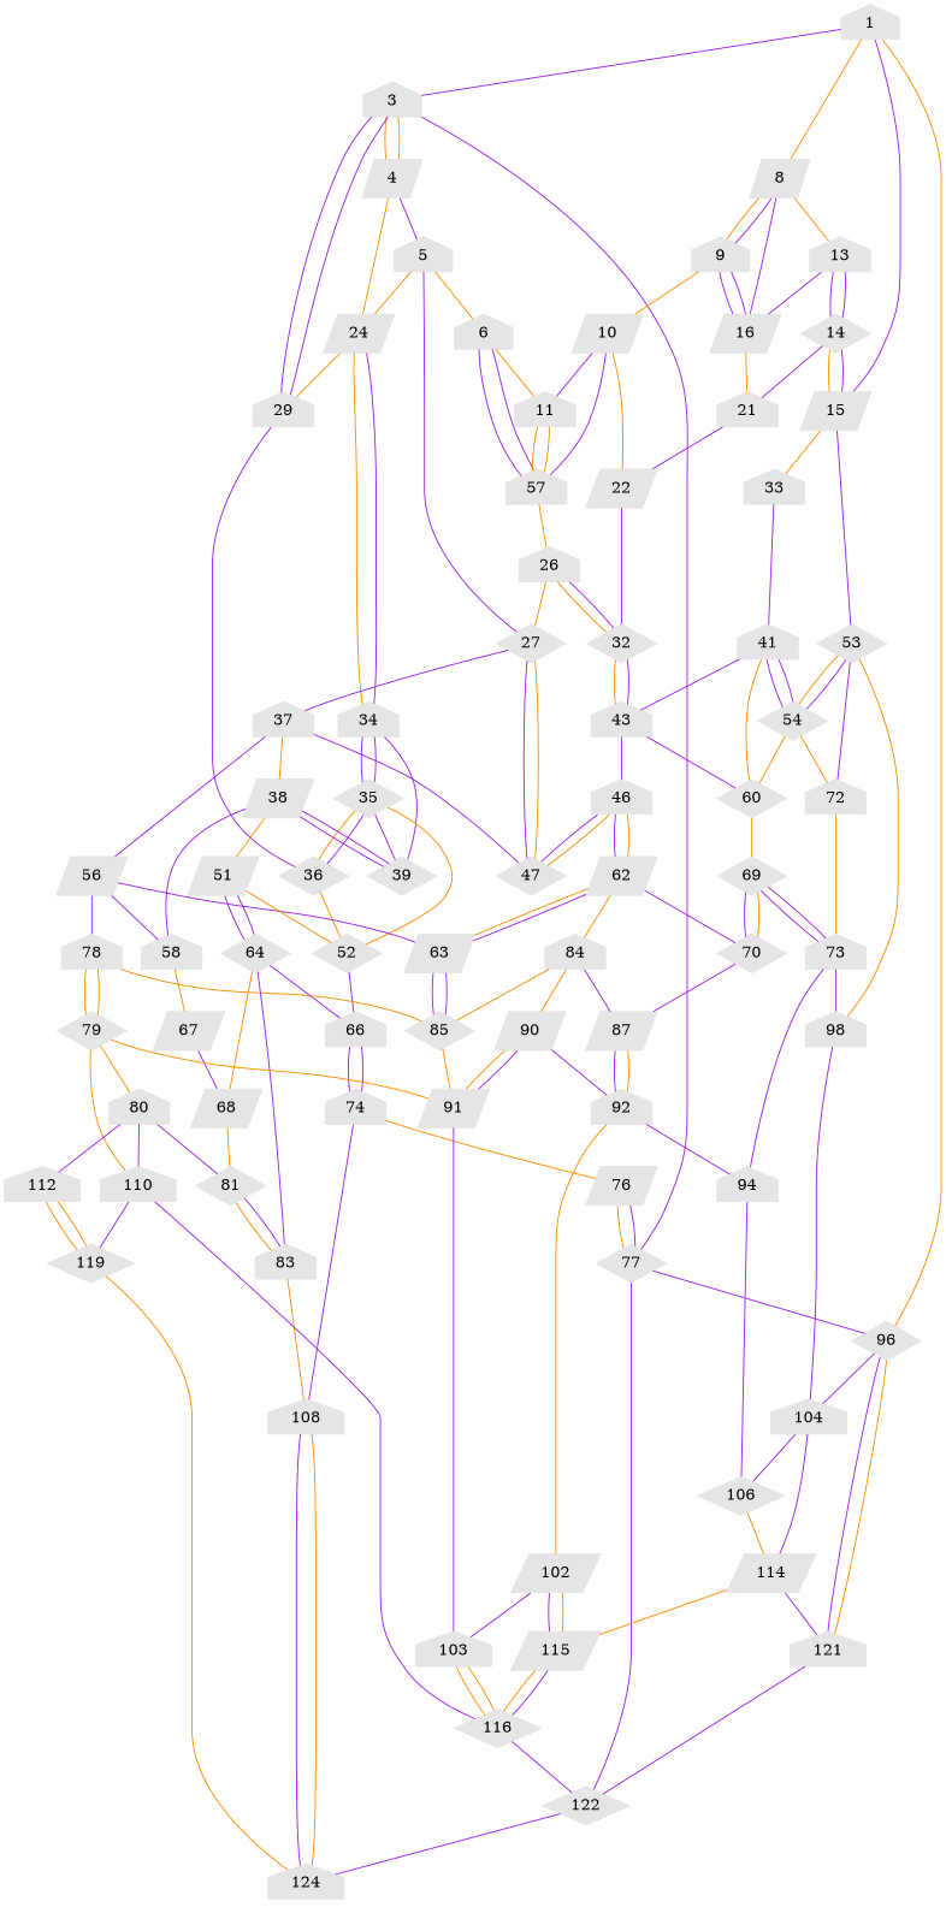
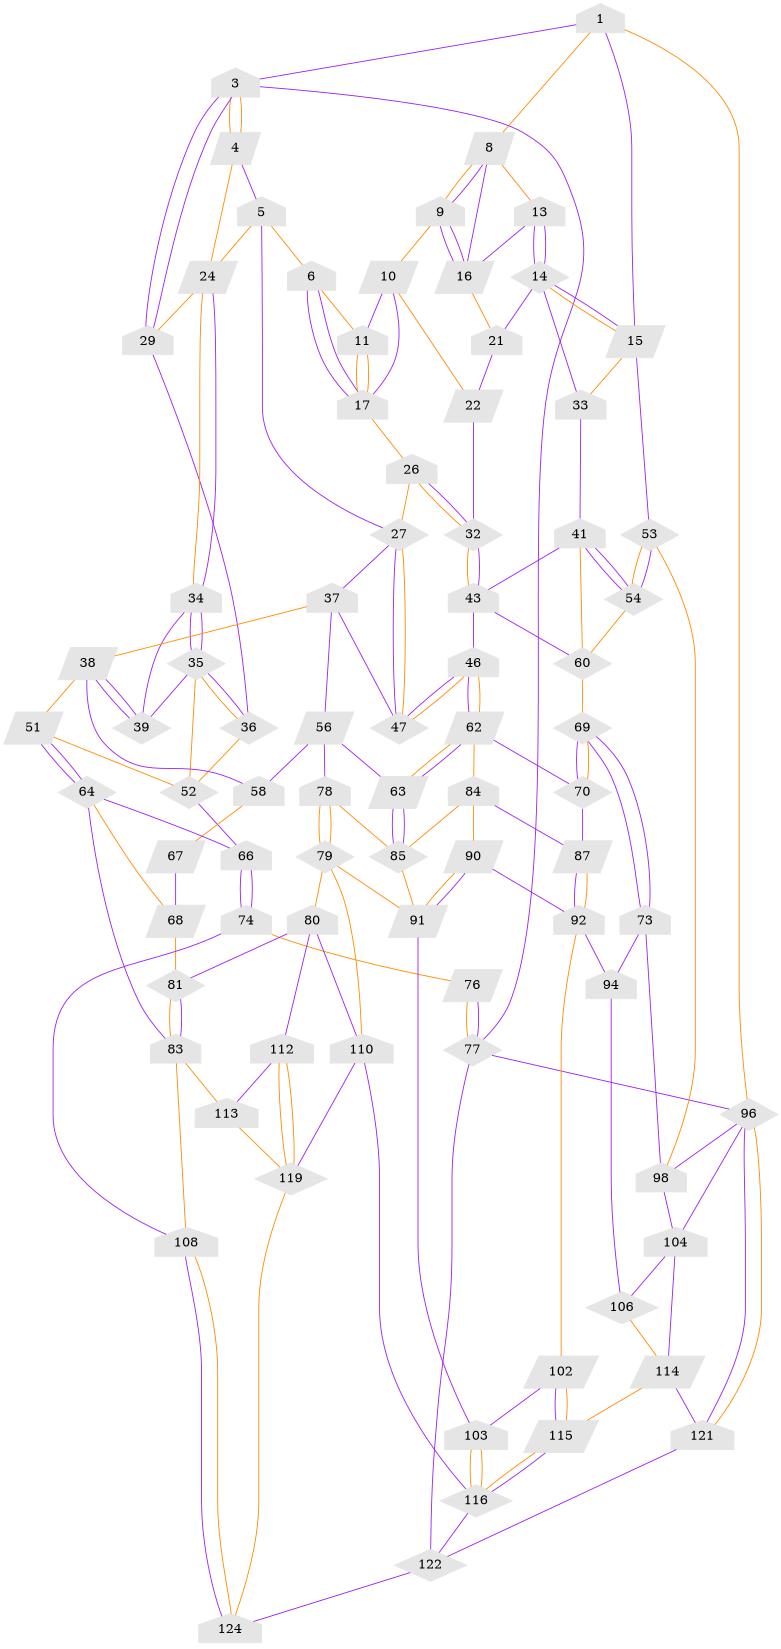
  graph {
    node [color=gray90 shape=house style=filled]
    edge [color=purple]
    1 [super="+2"]
    3
    8 [shape=parallelogram super="+12"]
    15 [shape=parallelogram super="+44"]
    96 [shape=diamond super="+97"]
    4 [shape=parallelogram]
    29
    77 [shape=diamond]
    9
    13
    16 [shape=parallelogram super="+20"]
    33 [super="+40"]
    53 [shape=diamond super="+89"]
    98 [super="+99"]
    104 [super="+105"]
    121
    5 [super="+23"]
    24 [shape=parallelogram super="+25"]
    36 [shape=diamond]
    122 [shape=diamond super="+126"]
    6 [super="+7"]
    27 [shape=diamond super="+28"]
    34
    11
-   17 [super="+19" label=57]
+   17 [super="+19"]
    37 [super="+48"]
    47 [shape=diamond]
    26
    10 [shape=parallelogram super="+18"]
    14 [shape=diamond super="+30"]
    21
    22 [shape=parallelogram super="+31"]
    32 [shape=diamond]
    41 [super="+42"]
    54 [shape=diamond super="+59"]
-   72
    43 [super="+45"]
    35 [shape=diamond super="+49"]
    39 [shape=diamond]
    38 [shape=parallelogram super="+50"]
    56 [shape=parallelogram super="+57"]
    52 [shape=diamond super="+55"]
    60 [shape=diamond super="+61"]
    46
    66
    51 [shape=parallelogram]
    58
    63 [shape=parallelogram]
    78
    64 [shape=diamond super="+65"]
    67 [shape=parallelogram]
    69 [shape=diamond]
    62 [shape=parallelogram super="+71"]
    70 [shape=diamond]
    84 [super="+88"]
    68 [shape=parallelogram super="+82"]
    83 [super="+107"]
    74 [super="+75"]
    73 [super="+93"]
    85 [shape=diamond super="+86"]
    79 [shape=diamond super="+101"]
    87 [shape=parallelogram]
    90 [shape=parallelogram]
    91 [shape=parallelogram super="+100"]
    81 [shape=diamond]
    108 [super="+109"]
+   113
    76 [shape=parallelogram super="+125"]
    94
    92 [super="+95"]
    106 [shape=diamond]
    124
    80 [super="+111"]
    110 [super="+118"]
    112
    103
    116 [shape=diamond super="+117"]
    119 [shape=diamond super="+123"]
    102 [shape=parallelogram]
    115 [shape=parallelogram]
    114 [shape=parallelogram super="+120"]
    1 -- 3
    1 -- 8 [color=darkorange]
    1 -- 15
    1 -- 96 [color=darkorange]
    3 -- 4 [color=darkorange]
    3 -- 4 [color=darkorange]
    3 -- 29
    3 -- 29
    3 -- 77
    8 -- 9 [color=darkorange]
    8 -- 9
    8 -- 13 [color=darkorange]
    8 -- 16
    15 -- 33 [color=darkorange]
    15 -- 53
+   96 -- 98
    96 -- 104
    96 -- 121
    96 -- 121 [color=darkorange]
    4 -- 5
    4 -- 24 [color=darkorange]
    29 -- 36
    77 -- 96
    77 -- 122
    9 -- 16
    9 -- 16
    9 -- 10 [color=darkorange]
    13 -- 16
    13 -- 14
    13 -- 14
    16 -- 21 [color=darkorange]
    33 -- 41
    53 -- 98 [color=darkorange]
    53 -- 54 [color=darkorange]
    53 -- 54
-   53 -- 72
    98 -- 104
    104 -- 106
    104 -- 114
    121 -- 122
    5 -- 24 [color=darkorange]
    5 -- 6 [color=darkorange]
    5 -- 27
    24 -- 29 [color=darkorange]
    24 -- 34 [color=darkorange]
    24 -- 34
    36 -- 52 [color=darkorange]
    122 -- 124
    6 -- 11 [color=darkorange]
    6 -- 17
    6 -- 17
    27 -- 37
    27 -- 47
    27 -- 47 [color=darkorange]
    34 -- 35
    34 -- 35
    34 -- 39
    11 -- 17 [color=darkorange]
    11 -- 17 [color=darkorange]
    17 -- 26 [color=darkorange]
    37 -- 47
    37 -- 38 [color=darkorange]
    37 -- 56
    26 -- 27 [color=darkorange]
    26 -- 32 [color=darkorange]
    26 -- 32
    10 -- 11
    10 -- 17
    10 -- 22 [color=darkorange]
    14 -- 15 [color=darkorange]
    14 -- 15
+   14 -- 33
    14 -- 21
    21 -- 22
    22 -- 32
    32 -- 43 [color=darkorange]
    32 -- 43
    41 -- 54
    41 -- 54
    41 -- 43
    41 -- 60 [color=darkorange]
-   54 -- 72 [color=darkorange]
    54 -- 60 [color=darkorange]
-   72 -- 73 [color=darkorange]
    43 -- 60
    43 -- 46
    35 -- 36 [color=darkorange]
    35 -- 36
    35 -- 39
    35 -- 52 [color=darkorange]
    38 -- 39
    38 -- 39
    38 -- 51 [color=darkorange]
    38 -- 58
    56 -- 58
    56 -- 63
    56 -- 78
    52 -- 66
    60 -- 69 [color=darkorange]
    46 -- 47
    46 -- 47 [color=darkorange]
    46 -- 62
    46 -- 62 [color=darkorange]
    66 -- 74
    66 -- 74
    51 -- 52 [color=darkorange]
    51 -- 64
    51 -- 64
    58 -- 67 [color=darkorange]
    63 -- 85
    63 -- 85
    78 -- 85 [color=darkorange]
    78 -- 79 [color=darkorange]
    78 -- 79 [color=darkorange]
    64 -- 66
    64 -- 68 [color=darkorange]
    64 -- 83
    67 -- 68 [weight=2]
    69 -- 70
    69 -- 70 [color=darkorange]
    69 -- 73
    69 -- 73
    62 -- 63 [color=darkorange]
    62 -- 63
    62 -- 70
    62 -- 84 [color=darkorange]
    70 -- 87
    84 -- 85 [color=darkorange]
    84 -- 87
    84 -- 90 [color=darkorange]
    68 -- 81 [color=darkorange]
    83 -- 108 [color=darkorange]
+   83 -- 113 [color=darkorange]
    74 -- 108
    74 -- 76 [color=darkorange weight=2]
    73 -- 98
    73 -- 94
    85 -- 91 [color=darkorange]
    79 -- 91 [color=darkorange]
    79 -- 80 [color=darkorange]
    79 -- 110 [color=darkorange]
    87 -- 92
    87 -- 92 [color=darkorange]
    90 -- 91 [color=darkorange]
    90 -- 91
    90 -- 92
    91 -- 103
    81 -- 83 [color=darkorange]
    81 -- 83
    108 -- 124
    108 -- 124 [color=darkorange]
+   113 -- 119 [color=darkorange]
    76 -- 77 [color=darkorange]
    76 -- 77
    94 -- 106
    92 -- 94
    92 -- 102 [color=darkorange]
    106 -- 114 [color=darkorange]
    80 -- 81
    80 -- 110
    80 -- 112
    110 -- 116
    110 -- 119
+   112 -- 113
    112 -- 119 [color=darkorange]
    112 -- 119 [color=darkorange]
    103 -- 116 [color=darkorange]
    103 -- 116 [color=darkorange]
    116 -- 122
    119 -- 124 [color=darkorange]
    102 -- 103
    102 -- 115
    102 -- 115 [color=darkorange]
    115 -- 116 [color=darkorange]
    115 -- 116
    114 -- 121
    114 -- 115 [color=darkorange]
  }
